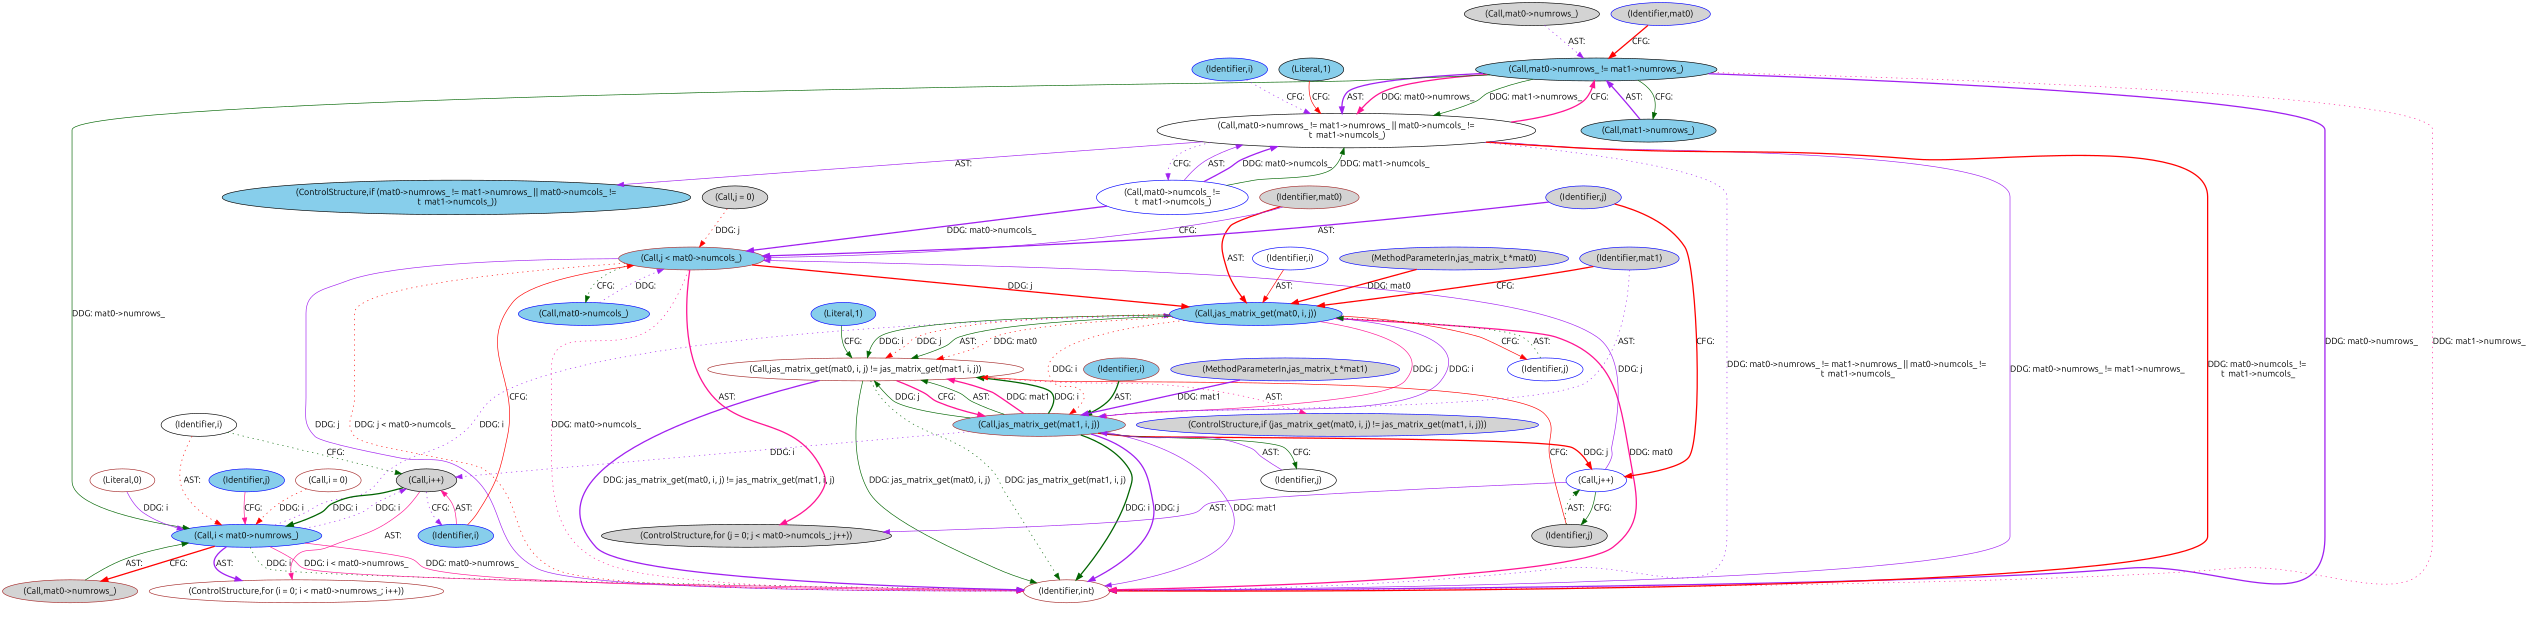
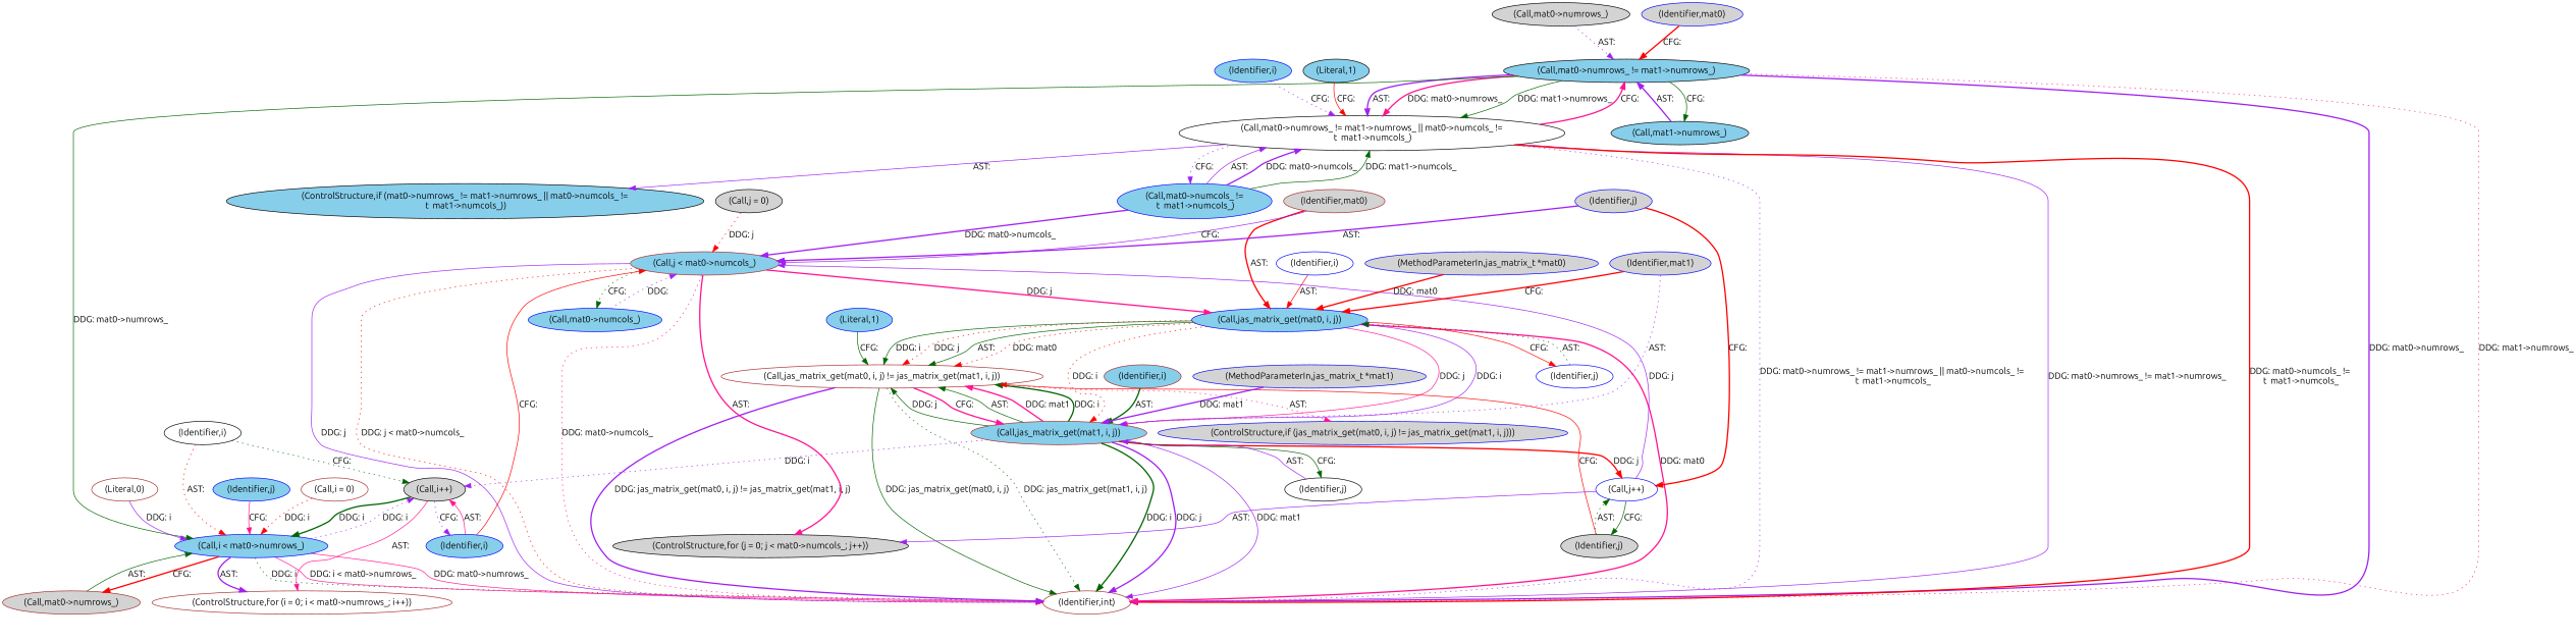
  digraph {
    fontname=Ubuntu
    node [color=blue fillcolor=skyblue fontname=Ubuntu style=filled]
    edge [color=purple fontname=Ubuntu style=solid]
    n1 [color=black label="(Call,mat0->numrows_ != mat1->numrows_)"]
    n2 [color=black fillcolor=white label="(Call,mat0->numrows_ != mat1->numrows_ || mat0->numcols_ !=\n \t  mat1->numcols_)"]
    n3 [label="(Call,i < mat0->numrows_)"]
    n4 [color=black label="(Call,mat1->numrows_)"]
    n5 [color=brown fillcolor=white label="(Identifier,int)"]
-   n6 [fillcolor=white label="(Call,mat0->numcols_ !=\n \t  mat1->numcols_)"]
+   n6 [label="(Call,mat0->numcols_ !=\n \t  mat1->numcols_)"]
    n7 [color=black label="(ControlStructure,if (mat0->numrows_ != mat1->numrows_ || mat0->numcols_ !=\n \t  mat1->numcols_))"]
    n8 [color=black fillcolor=lightgrey label="(Call,i++)"]
    n9 [label="(Call,jas_matrix_get(mat0, i, j))"]
    n10 [color=brown fillcolor=lightgrey label="(Call,mat0->numrows_)"]
    n11 [color=brown fillcolor=white label="(ControlStructure,for (i = 0; i < mat0->numrows_; i++))"]
    n12 [color=brown label="(Call,j < mat0->numcols_)"]
    n13 [label="(Identifier,i)"]
    n14 [color=brown fillcolor=white label="(Call,jas_matrix_get(mat0, i, j) != jas_matrix_get(mat1, i, j))"]
    n15 [color=brown label="(Call,jas_matrix_get(mat1, i, j))"]
    n16 [fillcolor=white label="(Identifier,j)"]
    n17 [fillcolor=lightgrey label="(ControlStructure,if (jas_matrix_get(mat0, i, j) != jas_matrix_get(mat1, i, j)))"]
    n18 [fillcolor=white label="(Call,j++)"]
    n19 [color=black fillcolor=white label="(Identifier,j)"]
    n20 [color=black fillcolor=lightgrey label="(ControlStructure,for (j = 0; j < mat0->numcols_; j++))"]
    n21 [color=black fillcolor=lightgrey label="(Identifier,j)"]
    n22 [label="(Call,mat0->numcols_)"]
    n23 [color=black fillcolor=lightgrey label="(Call,mat0->numrows_)"]
    n24 [label="(Identifier,j)"]
    n25 [color=brown fillcolor=white label="(Call,i = 0)"]
    n26 [label="(Identifier,i)"]
    n27 [color=black fillcolor=lightgrey label="(Call,j = 0)"]
    n28 [fillcolor=lightgrey label="(Identifier,mat1)"]
    n29 [color=brown fillcolor=white label="(Literal,0)"]
    n30 [color=brown label="(Identifier,i)"]
    n31 [fillcolor=lightgrey label="(Identifier,mat0)"]
    n32 [color=brown fillcolor=lightgrey label="(Identifier,mat0)"]
    n33 [fillcolor=white label="(Identifier,i)"]
    n34 [color=black fillcolor=white label="(Identifier,i)"]
    n35 [fillcolor=lightgrey label="(Identifier,j)"]
    n36 [fillcolor=lightgrey label="(MethodParameterIn,jas_matrix_t *mat1)"]
    n37 [color=black label="(Literal,1)"]
    n38 [fillcolor=lightgrey label="(MethodParameterIn,jas_matrix_t *mat0)"]
    n39 [label="(Literal,1)"]
    n1 -> n2 [label="AST: " style=bold]
    n1 -> n2 [color=deeppink label="DDG: mat0->numrows_" style=bold]
    n1 -> n2 [color=darkgreen label="DDG: mat1->numrows_"]
    n1 -> n3 [color=darkgreen label="DDG: mat0->numrows_"]
    n1 -> n4 [color=darkgreen label="CFG: "]
    n1 -> n5 [label="DDG: mat0->numrows_" style=bold]
    n1 -> n5 [color=deeppink label="DDG: mat1->numrows_" style=dotted]
    n2 -> n1 [color=deeppink label="CFG: " style=bold]
    n2 -> n5 [label="DDG: mat0->numrows_ != mat1->numrows_"]
    n2 -> n5 [color=red label="DDG: mat0->numcols_ !=\n \t  mat1->numcols_" style=bold]
    n2 -> n5 [label="DDG: mat0->numrows_ != mat1->numrows_ || mat0->numcols_ !=\n \t  mat1->numcols_" style=dotted]
    n2 -> n6 [label="CFG: " style=dotted]
    n2 -> n7 [label="AST: "]
    n3 -> n5 [color=deeppink label="DDG: mat0->numrows_"]
    n3 -> n5 [color=darkgreen label="DDG: i" style=dotted]
    n3 -> n5 [color=deeppink label="DDG: i < mat0->numrows_"]
    n3 -> n8 [label="DDG: i" style=dotted]
-   n3 -> n9 [label="DDG: i" style=dotted]
    n3 -> n10 [color=red label="CFG: " style=bold]
    n3 -> n11 [label="AST: " style=bold]
    n4 -> n1 [label="AST: " style=bold]
    n6 -> n2 [label="AST: "]
    n6 -> n2 [label="DDG: mat0->numcols_" style=bold]
    n6 -> n2 [color=darkgreen label="DDG: mat1->numcols_"]
    n6 -> n12 [label="DDG: mat0->numcols_" style=bold]
    n8 -> n3 [color=darkgreen label="DDG: i" style=bold]
    n8 -> n11 [color=deeppink label="AST: "]
    n8 -> n13 [label="CFG: " style=dotted]
    n9 -> n5 [color=deeppink label="DDG: mat0" style=bold]
    n9 -> n14 [color=darkgreen label="AST: "]
    n9 -> n14 [color=red label="DDG: mat0" style=dotted]
    n9 -> n14 [color=darkgreen label="DDG: i"]
    n9 -> n14 [color=red label="DDG: j" style=dotted]
    n9 -> n15 [color=red label="DDG: i" style=dotted]
    n9 -> n15 [color=deeppink label="DDG: j"]
    n9 -> n16 [color=red label="CFG: "]
    n10 -> n3 [color=darkgreen label="AST: "]
    n12 -> n5 [label="DDG: j"]
    n12 -> n5 [color=red label="DDG: j < mat0->numcols_" style=dotted]
    n12 -> n5 [color=deeppink label="DDG: mat0->numcols_" style=dotted]
-   n12 -> n9 [color=red label="DDG: j" style=bold]
+   n12 -> n9 [color=deeppink label="DDG: j" style=bold]
    n12 -> n20 [color=deeppink label="AST: " style=bold]
    n12 -> n22 [color=darkgreen label="CFG: " style=dotted]
    n13 -> n8 [color=deeppink label="AST: "]
    n13 -> n12 [color=red label="CFG: "]
    n14 -> n5 [label="DDG: jas_matrix_get(mat0, i, j) != jas_matrix_get(mat1, i, j)" style=bold]
    n14 -> n5 [color=darkgreen label="DDG: jas_matrix_get(mat0, i, j)"]
    n14 -> n5 [color=darkgreen label="DDG: jas_matrix_get(mat1, i, j)" style=dotted]
    n14 -> n15 [color=deeppink label="CFG: " style=bold]
    n14 -> n17 [color=deeppink label="AST: " style=dotted]
    n15 -> n5 [color=darkgreen label="DDG: i" style=bold]
    n15 -> n5 [label="DDG: j" style=bold]
    n15 -> n5 [label="DDG: mat1"]
    n15 -> n8 [label="DDG: i" style=dotted]
    n15 -> n9 [label="DDG: i"]
    n15 -> n14 [color=darkgreen label="AST: "]
    n15 -> n14 [color=deeppink label="DDG: mat1" style=bold]
    n15 -> n14 [color=darkgreen label="DDG: i" style=bold]
    n15 -> n14 [color=darkgreen label="DDG: j"]
    n15 -> n18 [color=red label="DDG: j" style=bold]
    n15 -> n19 [color=darkgreen label="CFG: "]
    n16 -> n9 [color=darkgreen label="AST: " style=dotted]
    n18 -> n12 [label="DDG: j"]
    n18 -> n20 [label="AST: "]
    n18 -> n21 [color=darkgreen label="CFG: "]
    n19 -> n15 [label="AST: "]
    n21 -> n14 [color=red label="CFG: "]
    n21 -> n18 [color=darkgreen label="AST: " style=dotted]
    n22 -> n12 [label="DDG: " style=dotted]
    n23 -> n1 [label="AST: " style=dotted]
    n24 -> n3 [color=deeppink label="CFG: "]
    n25 -> n3 [color=red label="DDG: i" style=dotted]
    n26 -> n2 [label="CFG: " style=dotted]
    n27 -> n12 [color=red label="DDG: j" style=dotted]
    n28 -> n9 [color=red label="CFG: " style=bold]
    n28 -> n15 [label="AST: " style=dotted]
    n29 -> n3 [label="DDG: i"]
    n30 -> n15 [color=darkgreen label="AST: " style=bold]
    n31 -> n1 [color=red label="CFG: " style=bold]
    n32 -> n9 [color=red label="AST: " style=bold]
    n32 -> n12 [label="CFG: "]
    n33 -> n9 [color=red label="AST: "]
    n34 -> n3 [color=red label="AST: " style=dotted]
    n34 -> n8 [color=darkgreen label="CFG: " style=dotted]
    n35 -> n12 [label="AST: " style=bold]
    n35 -> n18 [color=red label="CFG: " style=bold]
    n36 -> n15 [label="DDG: mat1" style=bold]
    n37 -> n2 [color=red label="CFG: "]
    n38 -> n9 [color=red label="DDG: mat0" style=bold]
    n39 -> n14 [color=darkgreen label="CFG: "]
  }
